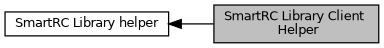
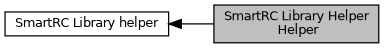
  digraph {
    rankdir=LR
    node [color=black fontname=Helvetica fontsize=10 shape=box]
-   n1 [fillcolor=grey75 fontcolor=black height=0.2 label="SmartRC Library Client\l Helper" style=filled width=0.4]
+   n1 [fillcolor=grey75 fontcolor=black height=0.2 label="SmartRC Library Helper\l Helper" style=filled width=0.4]
    n2 [height=0.2 label="SmartRC Library helper" width=0.4]
    n2 -> n1 [dir=back fontname=Helvetica fontsize=10 labelfontname=Helvetica labelfontsize=10 shape=plaintext style=solid]
  }
